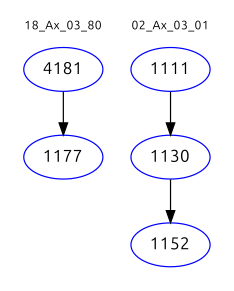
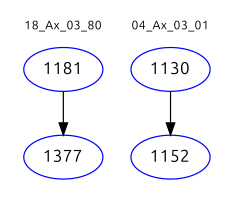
  digraph {
    fontname=Ubuntu
    node [color=blue fontname=Ubuntu]
    edge [color=black fontname=Ubuntu]
-   n1 [label=4181]
-   n2 [label=1177]
-   n3 [label=1111]
+   n1 [label=1181]
+   n2 [label=1377]
    n4 [label=1130]
    n5 [label=1152]
    subgraph cluster_1 {
      color=white
      fontsize=10
      label="18_Ax_03_80"
      n1
      n2
    }
    subgraph cluster_2 {
      color=white
      fontsize=10
-     label="02_Ax_03_01"
-     n3
+     label="04_Ax_03_01"
      n4
      n5
    }
    n1 -> n2
-   n3 -> n4
    n4 -> n5
  }
